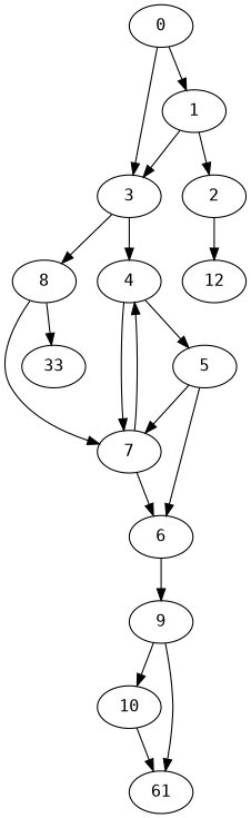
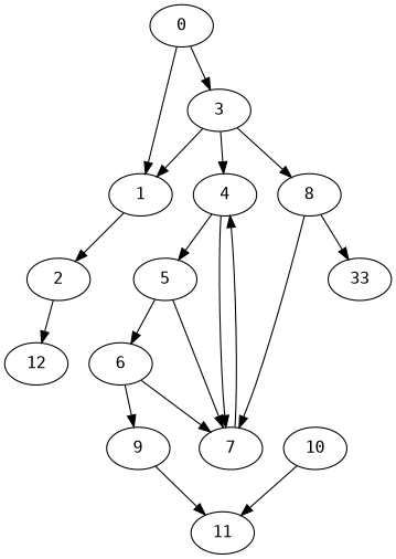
  digraph {
    fontname="DejaVu Sans Mono"
    node [fontname="DejaVu Sans Mono"]
    edge [fontname="DejaVu Sans Mono"]
    0
    1
    3
    2
    4
    8
    12
    5
    7
    n10 [label=33]
    6
    9
    10
-   11 [label=61]
+   11
    0 -> 1
    0 -> 3
-   1 -> 3
+   3 -> 1
    1 -> 2
    3 -> 4
    3 -> 8
    2 -> 12
    4 -> 5
    4 -> 7
    8 -> 7
    8 -> n10
    5 -> 7
    5 -> 6
    7 -> 4
-   7 -> 6
+   6 -> 7
    6 -> 9
-   9 -> 10
    9 -> 11
    10 -> 11
  }
